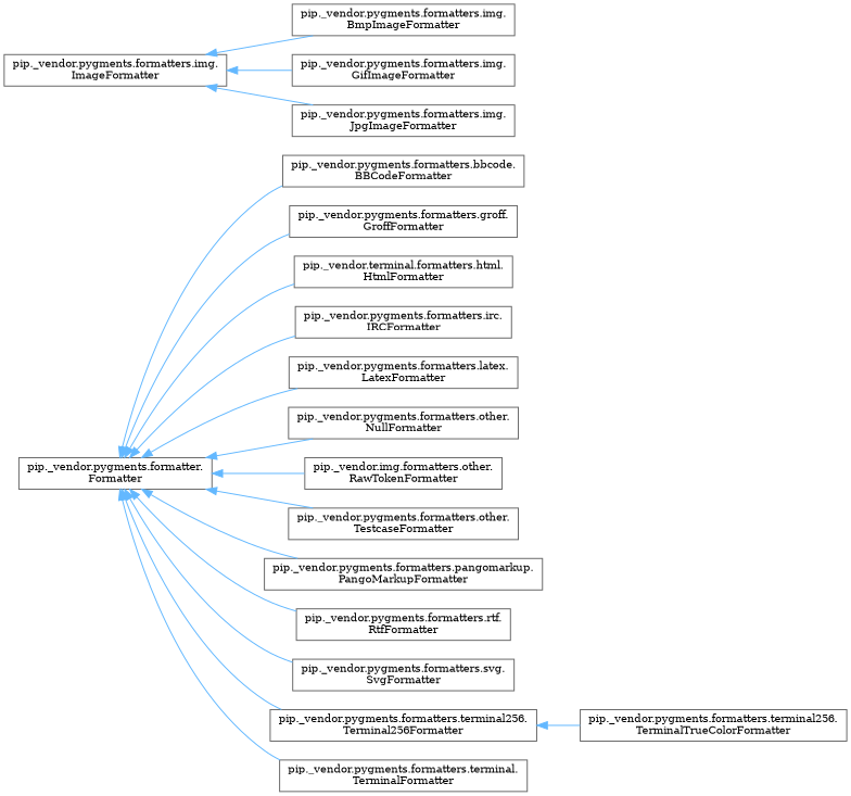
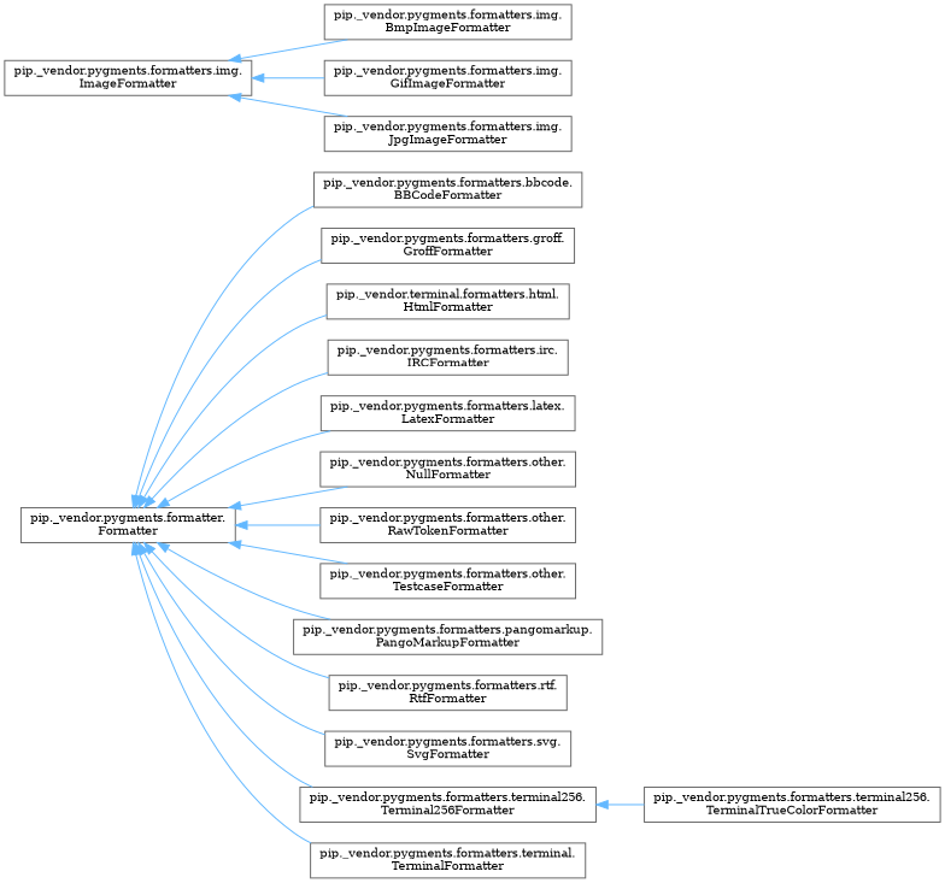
  digraph {
    fontname="DejaVu Serif"
    rankdir=LR
    node [color=grey40 fillcolor=white fontname="DejaVu Serif" fontsize=10 shape=box style=filled]
    edge [color=steelblue1 dir=back fontname="DejaVu Serif" fontsize=10 labelfontname=Helvetica labelfontsize=10 style=solid]
    n1 [height=0.2 label="pip._vendor.pygments.formatter.\lFormatter" width=0.4]
    n2 [height=0.2 label="pip._vendor.pygments.formatters.bbcode.\lBBCodeFormatter" width=0.4]
    n3 [height=0.2 label="pip._vendor.pygments.formatters.groff.\lGroffFormatter" width=0.4]
    n4 [height=0.2 label="pip._vendor.terminal.formatters.html.\lHtmlFormatter" width=0.4]
    n5 [height=0.2 label="pip._vendor.pygments.formatters.irc.\lIRCFormatter" width=0.4]
    n6 [height=0.2 label="pip._vendor.pygments.formatters.latex.\lLatexFormatter" width=0.4]
    n7 [height=0.2 label="pip._vendor.pygments.formatters.other.\lNullFormatter" width=0.4]
-   n8 [height=0.2 label="pip._vendor.img.formatters.other.\lRawTokenFormatter" width=0.4]
+   n8 [height=0.2 label="pip._vendor.pygments.formatters.other.\lRawTokenFormatter" width=0.4]
    n9 [height=0.2 label="pip._vendor.pygments.formatters.other.\lTestcaseFormatter" width=0.4]
    n10 [height=0.2 label="pip._vendor.pygments.formatters.pangomarkup.\lPangoMarkupFormatter" width=0.4]
    n11 [height=0.2 label="pip._vendor.pygments.formatters.rtf.\lRtfFormatter" width=0.4]
    n12 [height=0.2 label="pip._vendor.pygments.formatters.svg.\lSvgFormatter" width=0.4]
    n13 [height=0.2 label="pip._vendor.pygments.formatters.terminal256.\lTerminal256Formatter" width=0.4]
    n14 [height=0.2 label="pip._vendor.pygments.formatters.terminal.\lTerminalFormatter" width=0.4]
    n15 [height=0.2 label="pip._vendor.pygments.formatters.img.\lImageFormatter" width=0.4]
    n16 [height=0.2 label="pip._vendor.pygments.formatters.img.\lBmpImageFormatter" width=0.4]
    n17 [height=0.2 label="pip._vendor.pygments.formatters.img.\lGifImageFormatter" width=0.4]
    n18 [height=0.2 label="pip._vendor.pygments.formatters.img.\lJpgImageFormatter" width=0.4]
    n19 [height=0.2 label="pip._vendor.pygments.formatters.terminal256.\lTerminalTrueColorFormatter" width=0.4]
    n1 -> n2
    n1 -> n3
    n1 -> n4
    n1 -> n5
    n1 -> n6
    n1 -> n7
    n1 -> n8
    n1 -> n9
    n1 -> n10
    n1 -> n11
    n1 -> n12
    n1 -> n13
    n1 -> n14
    n13 -> n19
    n15 -> n16
    n15 -> n17
    n15 -> n18
  }
